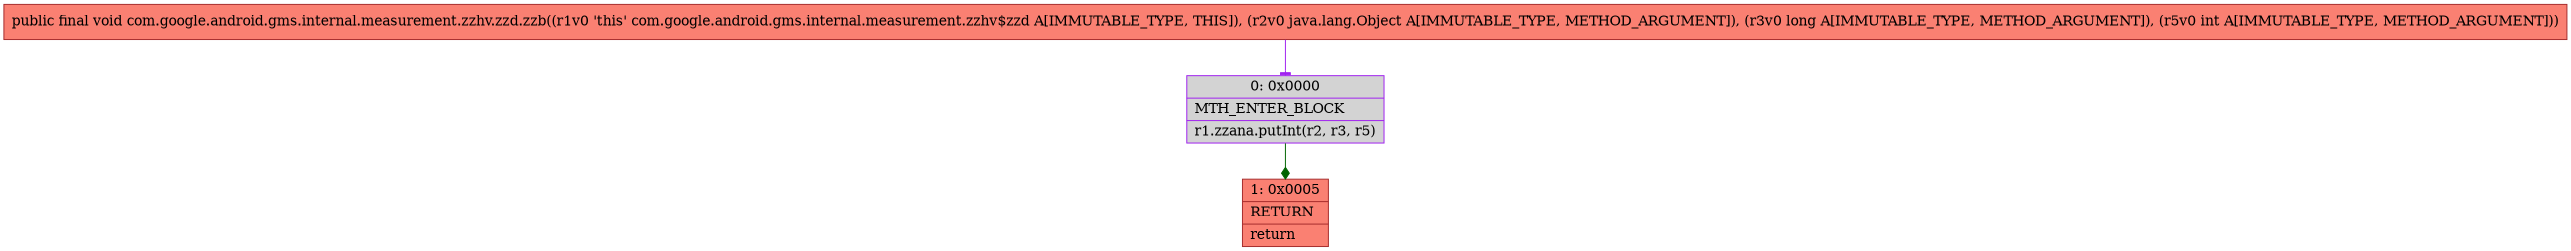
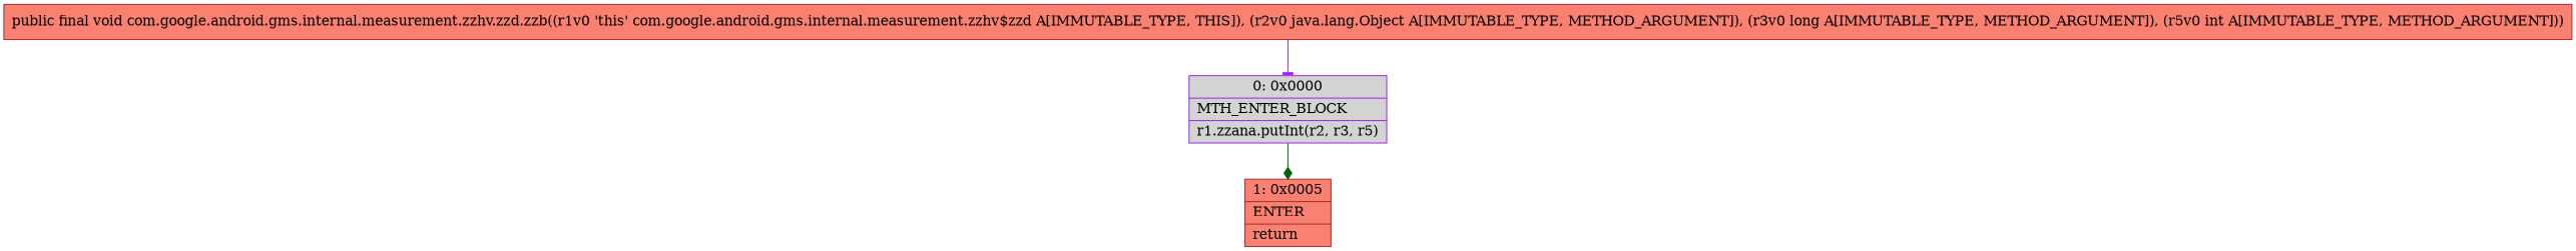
  digraph {
    node [shape=record style=filled fillcolor=salmon color=brown]
    n1 [label="{0\:\ 0x0000|MTH_ENTER_BLOCK\l|r1.zzana.putInt(r2, r3, r5)\l}" fillcolor=lightgrey color=purple]
-   n2 [label="{1\:\ 0x0005|RETURN\l|return\l}"]
+   n2 [label="{1\:\ 0x0005|ENTER\l|return\l}"]
    n3 [label="{public final void com.google.android.gms.internal.measurement.zzhv.zzd.zzb((r1v0 'this' com.google.android.gms.internal.measurement.zzhv$zzd A[IMMUTABLE_TYPE, THIS]), (r2v0 java.lang.Object A[IMMUTABLE_TYPE, METHOD_ARGUMENT]), (r3v0 long A[IMMUTABLE_TYPE, METHOD_ARGUMENT]), (r5v0 int A[IMMUTABLE_TYPE, METHOD_ARGUMENT])) }"]
    n1 -> n2 [color=darkgreen arrowhead=diamond]
    n3 -> n1 [color=purple arrowhead=tee]
  }
